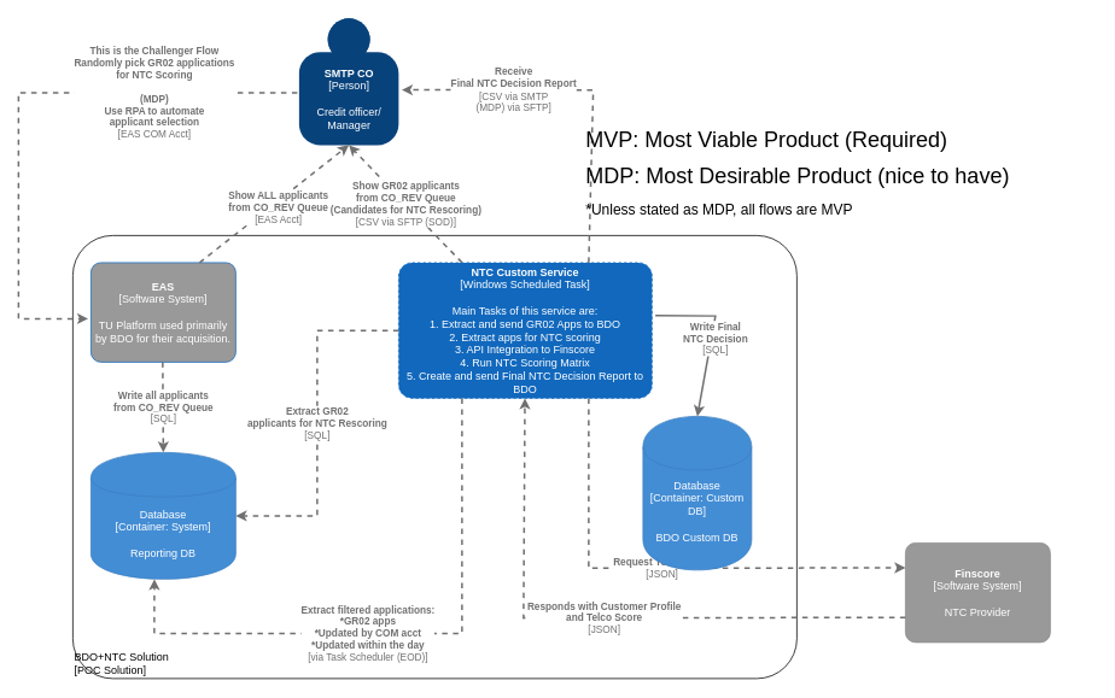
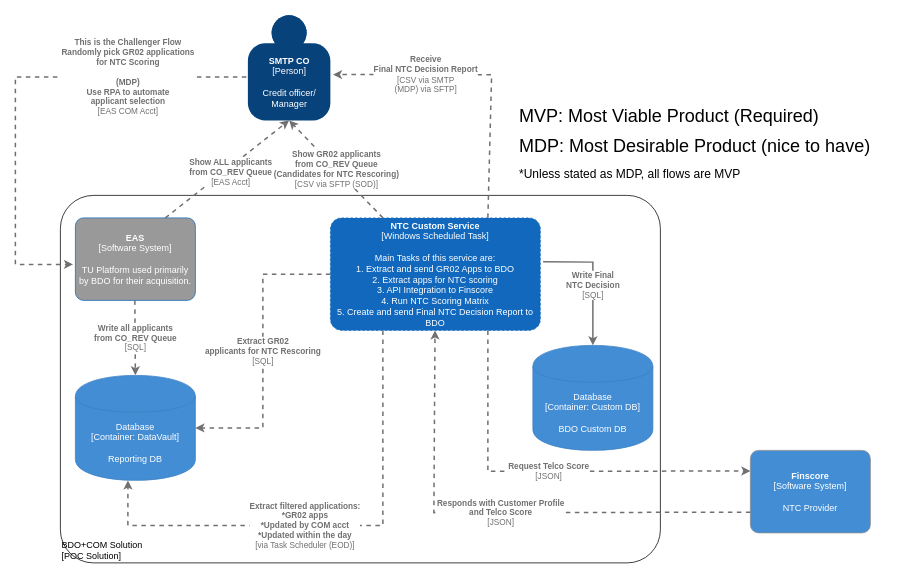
  <mxCell id="0" />
  <mxCell id="1" parent="0" />
- <mxCell id="2" value="&lt;div style=&quot;text-align: left&quot;&gt;BDO+NTC Solution&lt;/div&gt;&lt;div style=&quot;text-align: left&quot;&gt;[POC Solution]&lt;/div&gt;" style="rounded=1;whiteSpace=wrap;html=1;labelBackgroundColor=none;fillColor=#ffffff;fontColor=#000000;align=left;arcSize=9;strokeColor=#000000;verticalAlign=bottom;metaEdit=1;metaData={&quot;c4Type&quot;:{&quot;editable&quot;:false}};points=[[0.25,0,0],[0.5,0,0],[0.75,0,0],[1,0.25,0],[1,0.5,0],[1,0.75,0],[0.75,1,0],[0.5,1,0],[0.25,1,0],[0,0.75,0],[0,0.5,0],[0,0.25,0]];" vertex="1" parent="1"><mxGeometry x="80" y="260" width="800" height="490" as="geometry" /></mxCell>
+ <mxCell id="2" value="&lt;div style=&quot;text-align: left&quot;&gt;BDO+COM Solution&lt;/div&gt;&lt;div style=&quot;text-align: left&quot;&gt;[POC Solution]&lt;/div&gt;" style="rounded=1;whiteSpace=wrap;html=1;labelBackgroundColor=none;fillColor=#ffffff;fontColor=#000000;align=left;arcSize=9;strokeColor=#000000;verticalAlign=bottom;metaEdit=1;metaData={&quot;c4Type&quot;:{&quot;editable&quot;:false}};points=[[0.25,0,0],[0.5,0,0],[0.75,0,0],[1,0.25,0],[1,0.5,0],[1,0.75,0],[0.75,1,0],[0.5,1,0],[0.25,1,0],[0,0.75,0],[0,0.5,0],[0,0.25,0]];" vertex="1" parent="1"><mxGeometry x="80" y="260" width="800" height="490" as="geometry" /></mxCell>
  <mxCell id="3" value="&lt;b&gt;NTC Custom Service&lt;/b&gt;&lt;div&gt;[Windows Scheduled Task]&lt;/div&gt;&lt;br&gt;&lt;div&gt;Main Tasks of this service are:&#10;1. Extract and send GR02 Apps to BDO&#10;2. Extract apps for NTC scoring&#10;3. API Integration to Finscore&#10;4. Run NTC Scoring Matrix&#10;5. Create and send Final NTC Decision Report to BDO&lt;/div&gt;" style="rounded=1;whiteSpace=wrap;html=1;labelBackgroundColor=none;fillColor=#1168BD;fontColor=#ffffff;align=center;arcSize=10;strokeColor=#1168BD;metaEdit=1;metaData={&quot;c4Type&quot;:{&quot;editable&quot;:false}};points=[[0.25,0,0],[0.5,0,0],[0.75,0,0],[1,0.25,0],[1,0.5,0],[1,0.75,0],[0.75,1,0],[0.5,1,0],[0.25,1,0],[0,0.75,0],[0,0.5,0],[0,0.25,0]];dashed=1;" vertex="1" parent="1"><mxGeometry x="440" y="290" width="280" height="150" as="geometry" /></mxCell>
  <mxCell id="4" value="&lt;b&gt;SMTP CO&lt;/b&gt;&lt;div&gt;[Person]&lt;/div&gt;&lt;br&gt;&lt;div&gt;Credit officer/&#10;Manager&lt;/div&gt;" style="html=1;dashed=0;whitespace=wrap;fillColor=#08427b;strokeColor=none;fontColor=#ffffff;shape=mxgraph.c4.person;align=center;metaEdit=1;points=[[0.5,0,0],[1,0.5,0],[1,0.75,0],[0.75,1,0],[0.5,1,0],[0.25,1,0],[0,0.75,0],[0,0.5,0]];metaData={&quot;c4Type&quot;:{&quot;editable&quot;:false}};direction=east;" vertex="1" parent="1"><mxGeometry x="330" y="20" width="110.0" height="140" as="geometry" /></mxCell>
  <mxCell id="5" value="&lt;div style=&quot;text-align: left&quot;&gt;&lt;div style=&quot;text-align: center&quot;&gt;&lt;b&gt;Show GR02 applicants&#10;from CO_REV Queue &#10;(Candidates for NTC Rescoring)&lt;/b&gt;&lt;/div&gt;&lt;div style=&quot;text-align: center&quot;&gt;[CSV via SFTP (SOD)]&lt;/div&gt;&lt;/div&gt;" style="edgeStyle=none;rounded=0;html=1;jettySize=auto;orthogonalLoop=1;strokeColor=#707070;strokeWidth=2;fontColor=#707070;jumpStyle=none;dashed=1;metaEdit=1;metaData={&quot;c4Type&quot;:{&quot;editable&quot;:false}};entryX=0.5;entryY=1;entryDx=0;entryDy=0;entryPerimeter=0;exitX=0.25;exitY=0;exitDx=0;exitDy=0;exitPerimeter=0;" edge="1" parent="1" source="3" target="4"><mxGeometry width="160" relative="1" as="geometry"><mxPoint x="300.94" y="390.75" as="sourcePoint" /><mxPoint x="125" y="50" as="targetPoint" /><Array as="points" /></mxGeometry></mxCell>
  <mxCell id="6" value="&lt;b&gt;EAS&lt;/b&gt;&lt;div&gt;[Software System]&lt;/div&gt;&lt;br&gt;&lt;div&gt;TU Platform used primarily by BDO for their acquisition. &lt;/div&gt;" style="rounded=1;whiteSpace=wrap;html=1;labelBackgroundColor=none;fillColor=#999999;fontColor=#ffffff;align=center;arcSize=10;strokeColor=#1168BD;metaEdit=1;metaData={&quot;c4Type&quot;:{&quot;editable&quot;:false}};points=[[0.25,0,0],[0.5,0,0],[0.75,0,0],[1,0.25,0],[1,0.5,0],[1,0.75,0],[0.75,1,0],[0.5,1,0],[0.25,1,0],[0,0.75,0],[0,0.5,0],[0,0.25,0]];" vertex="1" parent="1"><mxGeometry x="100" y="290" width="160" height="110.0" as="geometry" /></mxCell>
  <mxCell id="7" value="&lt;div style=&quot;text-align: left&quot;&gt;&lt;div style=&quot;text-align: center&quot;&gt;&lt;b&gt;Show ALL applicants &#10;from CO_REV Queue&#10;&lt;/b&gt;&lt;/div&gt;&lt;div style=&quot;text-align: center&quot;&gt;[EAS Acct]&lt;/div&gt;&lt;/div&gt;" style="edgeStyle=none;rounded=0;html=1;entryX=0.5;entryY=1;jettySize=auto;orthogonalLoop=1;strokeColor=#707070;strokeWidth=2;fontColor=#707070;jumpStyle=none;dashed=1;metaEdit=1;metaData={&quot;c4Type&quot;:{&quot;editable&quot;:false}};entryDx=0;entryDy=0;entryPerimeter=0;exitX=0.75;exitY=0;exitDx=0;exitDy=0;exitPerimeter=0;" edge="1" parent="1" source="6" target="4"><mxGeometry x="0.005" y="-6" width="160" relative="1" as="geometry"><mxPoint x="70" y="410" as="sourcePoint" /><mxPoint x="70" y="120" as="targetPoint" /><Array as="points" /><mxPoint as="offset" /></mxGeometry></mxCell>
  <mxCell id="8" value="&lt;div style=&quot;text-align: left&quot;&gt;&lt;div style=&quot;text-align: center&quot;&gt;&lt;b&gt;This is the Challenger Flow&#10;Randomly pick GR02 applications &#10;for NTC Scoring&#10;&#10;(MDP)&#10;Use RPA to automate&#10;applicant selection&lt;/b&gt;&lt;/div&gt;&lt;div style=&quot;text-align: center&quot;&gt;[EAS COM Acct]&lt;/div&gt;&lt;/div&gt;" style="edgeStyle=none;rounded=0;html=1;jettySize=auto;orthogonalLoop=1;strokeColor=#707070;strokeWidth=2;fontColor=#707070;jumpStyle=none;dashed=1;metaEdit=1;metaData={&quot;c4Type&quot;:{&quot;editable&quot;:false}};entryX=-0.019;entryY=0.564;entryDx=0;entryDy=0;entryPerimeter=0;exitX=-0.018;exitY=0.586;exitDx=0;exitDy=0;exitPerimeter=0;" edge="1" parent="1" source="4" target="6"><mxGeometry x="-0.502" width="160" relative="1" as="geometry"><mxPoint x="280" y="110" as="sourcePoint" /><mxPoint x="-10" y="465" as="targetPoint" /><Array as="points"><mxPoint x="20" y="102" /><mxPoint x="20" y="352" /></Array><mxPoint as="offset" /></mxGeometry></mxCell>
- <mxCell id="9" value="Database&lt;div&gt;[Container:&amp;nbsp;System]&lt;/div&gt;&lt;br&gt;&lt;div&gt;Reporting DB&lt;/div&gt;" style="shape=cylinder;whiteSpace=wrap;html=1;boundedLbl=1;rounded=0;labelBackgroundColor=none;fillColor=#438DD5;fontSize=12;fontColor=#ffffff;align=center;strokeColor=#3C7FC0;metaEdit=1;points=[[0.5,0,0],[1,0.25,0],[1,0.5,0],[1,0.75,0],[0.5,1,0],[0,0.75,0],[0,0.5,0],[0,0.25,0]];metaData={&quot;c4Type&quot;:{&quot;editable&quot;:false}};" vertex="1" parent="1"><mxGeometry x="100" y="500" width="160" height="140" as="geometry" /></mxCell>
+ <mxCell id="9" value="Database&lt;div&gt;[Container:&amp;nbsp;DataVault]&lt;/div&gt;&lt;br&gt;&lt;div&gt;Reporting DB&lt;/div&gt;" style="shape=cylinder;whiteSpace=wrap;html=1;boundedLbl=1;rounded=0;labelBackgroundColor=none;fillColor=#438DD5;fontSize=12;fontColor=#ffffff;align=center;strokeColor=#3C7FC0;metaEdit=1;points=[[0.5,0,0],[1,0.25,0],[1,0.5,0],[1,0.75,0],[0.5,1,0],[0,0.75,0],[0,0.5,0],[0,0.25,0]];metaData={&quot;c4Type&quot;:{&quot;editable&quot;:false}};" vertex="1" parent="1"><mxGeometry x="100" y="500" width="160" height="140" as="geometry" /></mxCell>
  <mxCell id="10" value="&lt;div style=&quot;text-align: left&quot;&gt;&lt;div style=&quot;text-align: center&quot;&gt;&lt;b&gt;Write all applicants &#10;from CO_REV Queue&lt;/b&gt;&lt;/div&gt;&lt;div style=&quot;text-align: center&quot;&gt;[SQL]&lt;/div&gt;&lt;/div&gt;" style="edgeStyle=none;rounded=0;html=1;entryX=0.5;entryY=0;jettySize=auto;orthogonalLoop=1;strokeColor=#707070;strokeWidth=2;fontColor=#707070;jumpStyle=none;dashed=1;metaEdit=1;metaData={&quot;c4Type&quot;:{&quot;editable&quot;:false}};entryDx=0;entryDy=0;entryPerimeter=0;" edge="1" parent="1" target="9"><mxGeometry width="160" relative="1" as="geometry"><mxPoint x="179.29" y="400" as="sourcePoint" /><mxPoint x="179.29" y="540" as="targetPoint" /></mxGeometry></mxCell>
  <mxCell id="11" value="&lt;div style=&quot;text-align: left&quot;&gt;&lt;div style=&quot;text-align: center&quot;&gt;&lt;b&gt;Extract filtered applications:&#10;*GR02 apps&#10;*Updated by COM acct&#10;*Updated within the day&lt;/b&gt;&lt;/div&gt;&lt;div style=&quot;text-align: center&quot;&gt;[via Task Scheduler (EOD)]&lt;/div&gt;&lt;/div&gt;" style="edgeStyle=none;rounded=0;html=1;jettySize=auto;orthogonalLoop=1;strokeColor=#707070;strokeWidth=2;fontColor=#707070;jumpStyle=none;dashed=1;metaEdit=1;metaData={&quot;c4Type&quot;:{&quot;editable&quot;:false}};exitX=0.25;exitY=1;exitDx=0;exitDy=0;exitPerimeter=0;entryX=0.438;entryY=1;entryDx=0;entryDy=0;entryPerimeter=0;" edge="1" parent="1" source="3" target="9"><mxGeometry x="0.104" width="160" relative="1" as="geometry"><mxPoint x="270" y="427.5" as="sourcePoint" /><mxPoint x="175" y="701" as="targetPoint" /><Array as="points"><mxPoint x="510" y="700" /><mxPoint x="170" y="700" /></Array><mxPoint as="offset" /></mxGeometry></mxCell>
- <mxCell id="12" value="&lt;b&gt;Finscore&lt;/b&gt;&lt;div&gt;[Software System]&lt;/div&gt;&lt;br&gt;&lt;div&gt;NTC Provider&lt;/div&gt;" style="rounded=1;whiteSpace=wrap;html=1;labelBackgroundColor=none;fillColor=#999999;fontColor=#ffffff;align=center;arcSize=10;strokeColor=#8A8A8A;metaEdit=1;metaData={&quot;c4Type&quot;:{&quot;editable&quot;:false}};points=[[0.25,0,0],[0.5,0,0],[0.75,0,0],[1,0.25,0],[1,0.5,0],[1,0.75,0],[0.75,1,0],[0.5,1,0],[0.25,1,0],[0,0.75,0],[0,0.5,0],[0,0.25,0]];" vertex="1" parent="1"><mxGeometry x="1000" y="600" width="160" height="110.0" as="geometry" /></mxCell>
+ <mxCell id="12" value="&lt;b&gt;Finscore&lt;/b&gt;&lt;div&gt;[Software System]&lt;/div&gt;&lt;br&gt;&lt;div&gt;NTC Provider&lt;/div&gt;" style="rounded=1;whiteSpace=wrap;html=1;labelBackgroundColor=none;fillColor=#438dd5;fontColor=#ffffff;align=center;arcSize=10;strokeColor=#8A8A8A;metaEdit=1;metaData={&quot;c4Type&quot;:{&quot;editable&quot;:false}};points=[[0.25,0,0],[0.5,0,0],[0.75,0,0],[1,0.25,0],[1,0.5,0],[1,0.75,0],[0.75,1,0],[0.5,1,0],[0.25,1,0],[0,0.75,0],[0,0.5,0],[0,0.25,0]];" vertex="1" parent="1"><mxGeometry x="1000" y="600" width="160" height="110.0" as="geometry" /></mxCell>
  <mxCell id="13" value="&lt;div style=&quot;text-align: left&quot;&gt;&lt;div style=&quot;text-align: center&quot;&gt;&lt;b&gt;Request Telco Score&lt;/b&gt;&lt;/div&gt;&lt;div style=&quot;text-align: center&quot;&gt;[JSON]&lt;/div&gt;&lt;/div&gt;" style="edgeStyle=none;rounded=0;html=1;jettySize=auto;orthogonalLoop=1;strokeColor=#707070;strokeWidth=2;fontColor=#707070;jumpStyle=none;dashed=1;metaEdit=1;metaData={&quot;c4Type&quot;:{&quot;editable&quot;:false}};entryX=0;entryY=0.25;entryDx=0;entryDy=0;entryPerimeter=0;exitX=0.75;exitY=1;exitDx=0;exitDy=0;exitPerimeter=0;" edge="1" parent="1" source="3" target="12"><mxGeometry width="160" relative="1" as="geometry"><mxPoint x="870" y="560" as="sourcePoint" /><mxPoint x="950" y="330" as="targetPoint" /><Array as="points"><mxPoint x="650" y="628" /></Array></mxGeometry></mxCell>
  <mxCell id="14" value="&lt;div style=&quot;text-align: left&quot;&gt;&lt;div style=&quot;text-align: center&quot;&gt;&lt;b&gt;Responds with Customer Profile&#10;and Telco Score&lt;/b&gt;&lt;/div&gt;&lt;div style=&quot;text-align: center&quot;&gt;[JSON]&lt;/div&gt;&lt;/div&gt;" style="edgeStyle=none;rounded=0;html=1;jettySize=auto;orthogonalLoop=1;strokeColor=#707070;strokeWidth=2;fontColor=#707070;jumpStyle=none;dashed=1;metaEdit=1;metaData={&quot;c4Type&quot;:{&quot;editable&quot;:false}};exitX=0;exitY=0.75;exitDx=0;exitDy=0;exitPerimeter=0;" edge="1" parent="1" source="12" target="3"><mxGeometry width="160" relative="1" as="geometry"><mxPoint x="784.01" y="460" as="sourcePoint" /><mxPoint x="620" y="510" as="targetPoint" /><Array as="points"><mxPoint x="578" y="683" /></Array></mxGeometry></mxCell>
- <mxCell id="15" value="Database&lt;div&gt;[Container:&amp;nbsp;Custom DB]&lt;/div&gt;&lt;br&gt;&lt;div&gt;BDO Custom DB&lt;/div&gt;" style="shape=cylinder;whiteSpace=wrap;html=1;boundedLbl=1;rounded=0;labelBackgroundColor=none;fillColor=#438DD5;fontSize=12;fontColor=#ffffff;align=center;strokeColor=#3C7FC0;metaEdit=1;points=[[0.5,0,0],[1,0.25,0],[1,0.5,0],[1,0.75,0],[0.5,1,0],[0,0.75,0],[0,0.5,0],[0,0.25,0]];metaData={&quot;c4Type&quot;:{&quot;editable&quot;:false}};" vertex="1" parent="1"><mxGeometry x="710" y="460" width="120" height="170" as="geometry" /></mxCell>
+ <mxCell id="15" value="Database&lt;div&gt;[Container:&amp;nbsp;Custom DB]&lt;/div&gt;&lt;br&gt;&lt;div&gt;BDO Custom DB&lt;/div&gt;" style="shape=cylinder;whiteSpace=wrap;html=1;boundedLbl=1;rounded=0;labelBackgroundColor=none;fillColor=#438DD5;fontSize=12;fontColor=#ffffff;align=center;strokeColor=#3C7FC0;metaEdit=1;points=[[0.5,0,0],[1,0.25,0],[1,0.5,0],[1,0.75,0],[0.5,1,0],[0,0.75,0],[0,0.5,0],[0,0.25,0]];metaData={&quot;c4Type&quot;:{&quot;editable&quot;:false}};" vertex="1" parent="1"><mxGeometry x="710" y="460" width="160" height="140" as="geometry" /></mxCell>
  <mxCell id="16" value="&lt;div style=&quot;text-align: left&quot;&gt;&lt;div style=&quot;text-align: center&quot;&gt;&lt;b&gt;Write Final &#10;NTC Decision&lt;/b&gt;&lt;/div&gt;&lt;div style=&quot;text-align: center&quot;&gt;[SQL]&lt;/div&gt;&lt;/div&gt;" style="edgeStyle=none;rounded=0;html=1;jettySize=auto;orthogonalLoop=1;strokeColor=#707070;strokeWidth=2;fontColor=#707070;jumpStyle=none;dashed=0;metaEdit=1;metaData={&quot;c4Type&quot;:{&quot;editable&quot;:false}};entryX=0.5;entryY=0;entryDx=0;entryDy=0;entryPerimeter=0;exitX=1.013;exitY=0.39;exitDx=0;exitDy=0;exitPerimeter=0;" edge="1" parent="1" source="3" target="15"><mxGeometry x="-0.25" y="-31" width="160" relative="1" as="geometry"><mxPoint x="680" y="490" as="sourcePoint" /><mxPoint x="790" y="490" as="targetPoint" /><Array as="points"><mxPoint x="790" y="349" /></Array><mxPoint x="31" y="30" as="offset" /></mxGeometry></mxCell>
  <mxCell id="17" value="&lt;div style=&quot;text-align: left&quot;&gt;&lt;div style=&quot;text-align: center&quot;&gt;&lt;b&gt;Receive &#10;Final NTC Decision Report&#10;&lt;/b&gt;&lt;/div&gt;&lt;div style=&quot;text-align: center&quot;&gt;[CSV via SMTP&#10;(MDP) via SFTP]&lt;/div&gt;&lt;/div&gt;" style="edgeStyle=none;rounded=0;html=1;jettySize=auto;orthogonalLoop=1;strokeColor=#707070;strokeWidth=2;fontColor=#707070;jumpStyle=none;dashed=1;metaEdit=1;metaData={&quot;c4Type&quot;:{&quot;editable&quot;:false}};exitX=0.75;exitY=0;exitDx=0;exitDy=0;exitPerimeter=0;entryX=1.031;entryY=0.564;entryDx=0;entryDy=0;entryPerimeter=0;" edge="1" parent="1" source="3" target="4"><mxGeometry x="0.386" width="160" relative="1" as="geometry"><mxPoint x="590" y="0" as="sourcePoint" /><mxPoint x="570" y="150" as="targetPoint" /><Array as="points"><mxPoint x="655" y="99" /><mxPoint x="530" y="99" /></Array><mxPoint as="offset" /></mxGeometry></mxCell>
  <mxCell id="18" value="&lt;div style=&quot;text-align: left&quot;&gt;&lt;div style=&quot;text-align: center&quot;&gt;&lt;b&gt;Extract GR02 &#10;applicants for NTC Rescoring&lt;/b&gt;&lt;/div&gt;&lt;div style=&quot;text-align: center&quot;&gt;[SQL]&lt;/div&gt;&lt;/div&gt;" style="edgeStyle=none;rounded=0;html=1;jettySize=auto;orthogonalLoop=1;strokeColor=#707070;strokeWidth=2;fontColor=#707070;jumpStyle=none;dashed=1;metaEdit=1;metaData={&quot;c4Type&quot;:{&quot;editable&quot;:false}};exitX=0;exitY=0.5;exitDx=0;exitDy=0;exitPerimeter=0;entryX=1;entryY=0.5;entryDx=0;entryDy=0;entryPerimeter=0;" edge="1" parent="1" source="3" target="9"><mxGeometry width="160" relative="1" as="geometry"><mxPoint x="417" y="370" as="sourcePoint" /><mxPoint x="290" y="602" as="targetPoint" /><Array as="points"><mxPoint x="350" y="365" /><mxPoint x="350" y="570" /></Array></mxGeometry></mxCell>
- <mxCell id="19" value="&lt;div align=&quot;left&quot;&gt;&lt;font style=&quot;font-size: 24px&quot;&gt;MVP: Most Viable Product (Required)&lt;br&gt;&lt;/font&gt;&lt;/div&gt;&lt;div align=&quot;left&quot;&gt;&lt;p&gt;&lt;font style=&quot;font-size: 24px&quot;&gt;MDP: Most Desirable Product (nice to have)&lt;/font&gt;&lt;/p&gt;&lt;/div&gt;&lt;div align=&quot;left&quot;&gt;&lt;font size=&quot;3&quot;&gt;*Unless stated as MDP, all flows are MVP&lt;br&gt;&lt;/font&gt;&lt;/div&gt;" style="text;html=1;strokeColor=none;fillColor=none;align=left;verticalAlign=middle;whiteSpace=wrap;rounded=0;" vertex="1" parent="1"><mxGeometry x="645" y="130" width="520" height="120" as="geometry" /></mxCell>
+ <mxCell id="19" value="&lt;div align=&quot;left&quot;&gt;&lt;font style=&quot;font-size: 24px&quot;&gt;MVP: Most Viable Product (Required)&lt;br&gt;&lt;/font&gt;&lt;/div&gt;&lt;div align=&quot;left&quot;&gt;&lt;p&gt;&lt;font style=&quot;font-size: 24px&quot;&gt;MDP: Most Desirable Product (nice to have)&lt;/font&gt;&lt;/p&gt;&lt;/div&gt;&lt;div align=&quot;left&quot;&gt;&lt;font size=&quot;3&quot;&gt;*Unless stated as MDP, all flows are MVP&lt;br&gt;&lt;/font&gt;&lt;/div&gt;" style="text;html=1;strokeColor=none;fillColor=none;align=left;verticalAlign=middle;whiteSpace=wrap;rounded=0;" vertex="1" parent="1"><mxGeometry x="690" y="130" width="520" height="120" as="geometry" /></mxCell>
